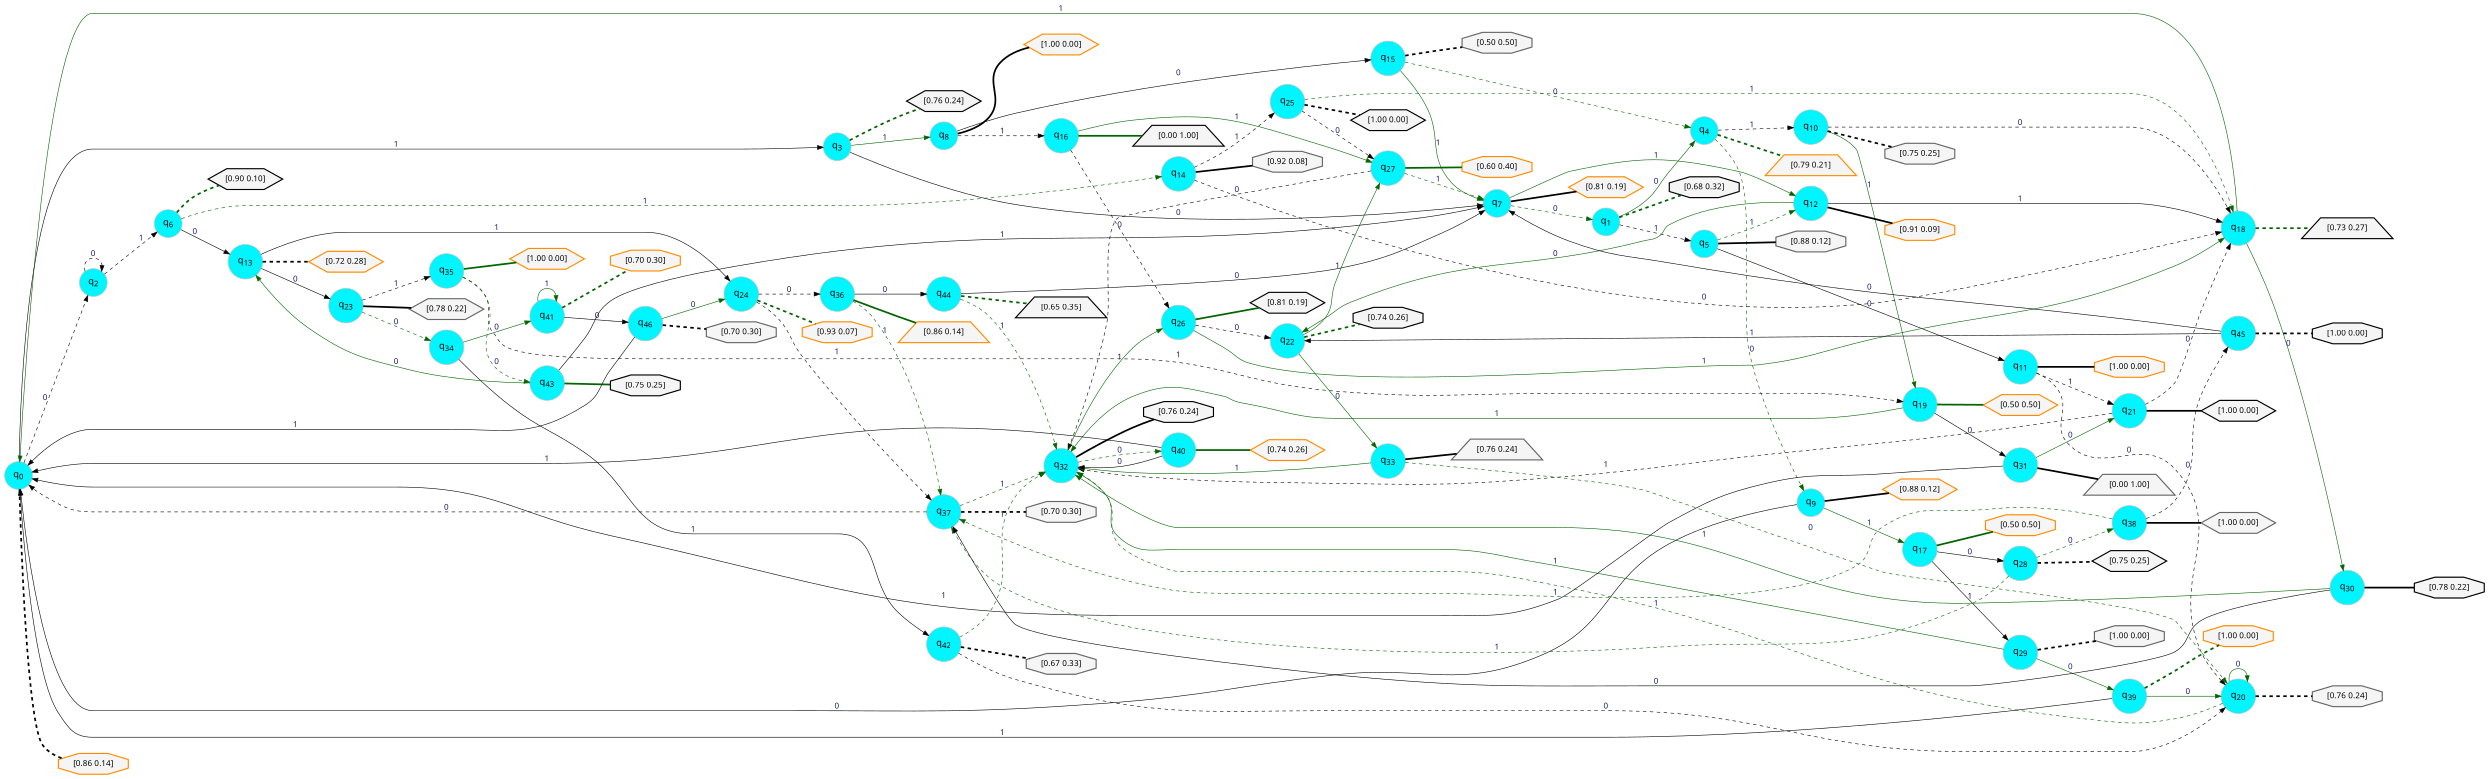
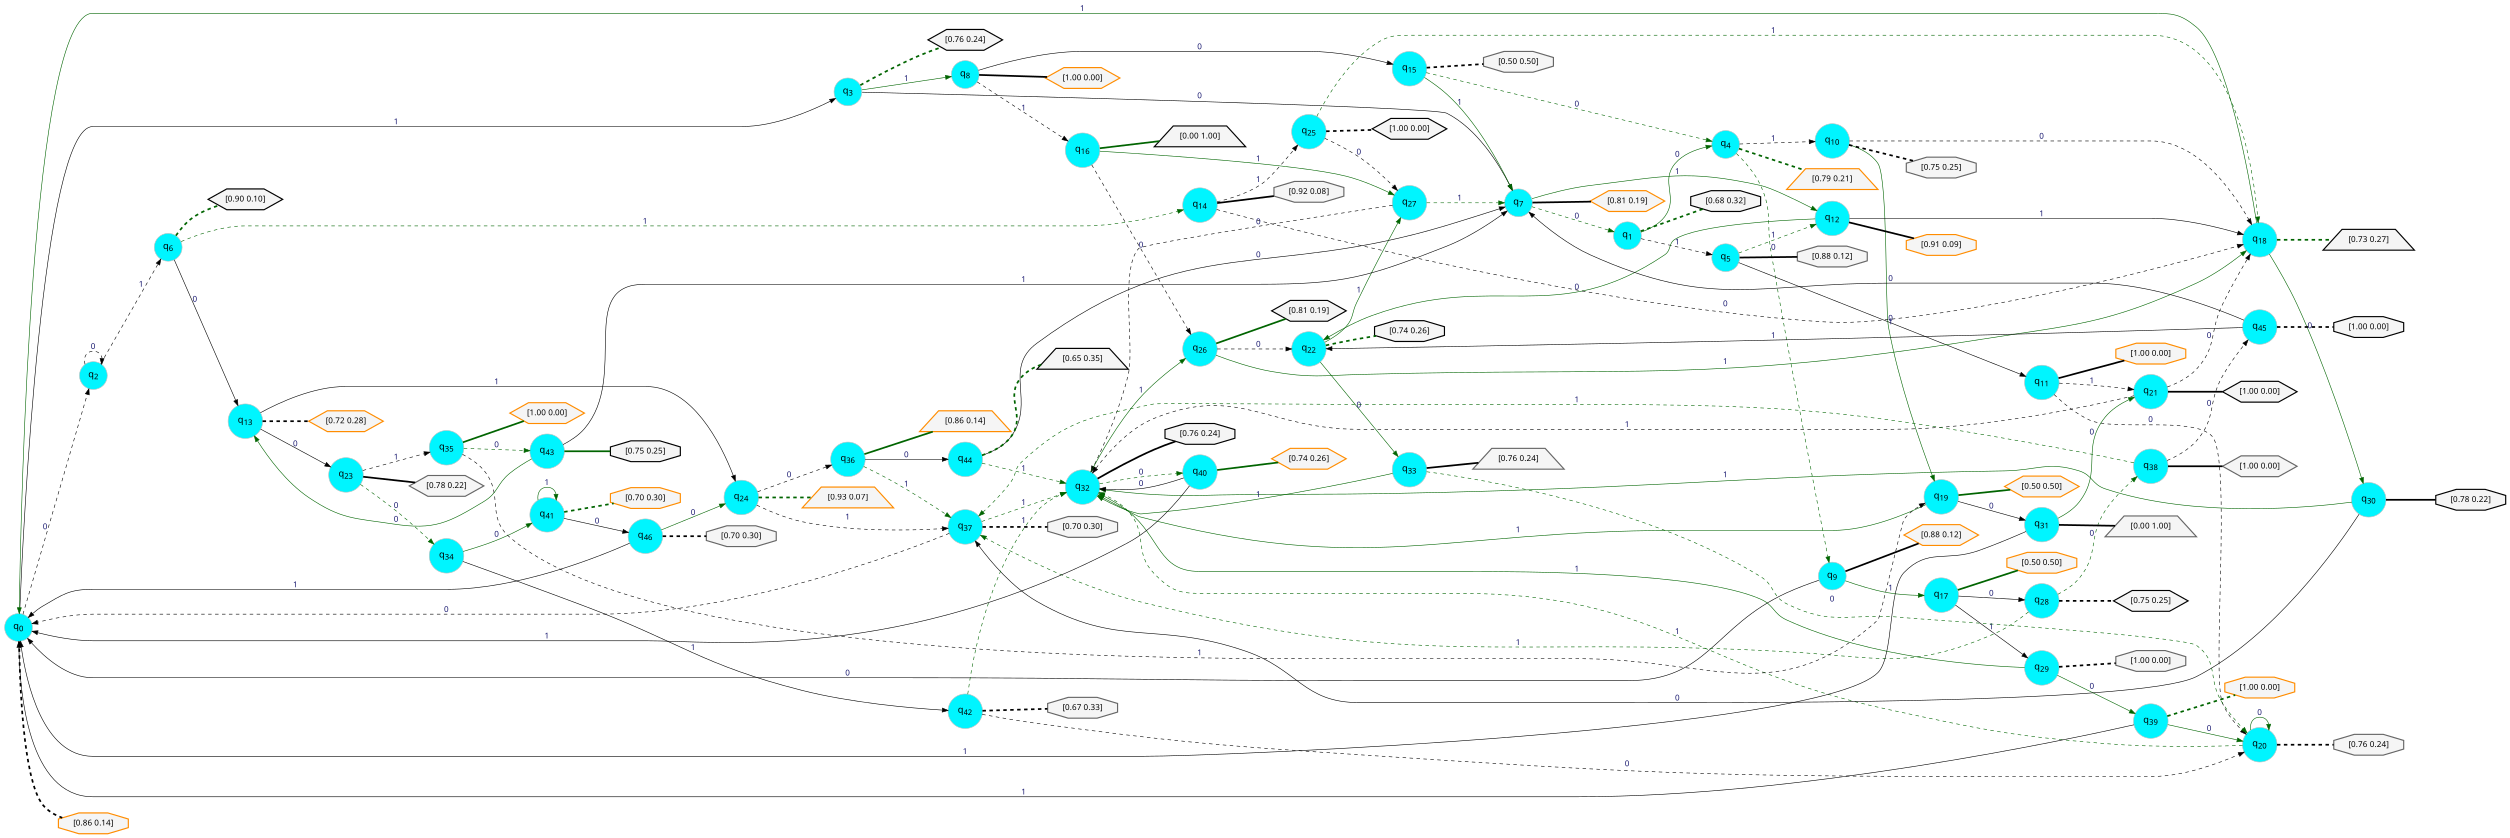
  digraph {
    fontname="Noto Sans"
    rankdir=LR
    node [color=gray fillcolor=turquoise1 fontcolor=black fontname="Noto Sans" fontsize=16 fontweight=bold shape=circle style=filled]
    edge [arrowsize=1 color=black fontcolor=midnightblue fontname="Noto Sans" fontweight=bold penwidth=1 style=solid weight=20]
    n1 [label=<q<SUB>0</SUB>>]
    n2 [label=<q<SUB>2</SUB>>]
    n3 [label=<q<SUB>3</SUB>>]
    n4 [color=darkorange fillcolor=whitesmoke fontsize=14 label="[0.86 0.14]" penwidth=2 shape=octagon]
    n5 [label=<q<SUB>6</SUB>>]
    n6 [label=<q<SUB>7</SUB>>]
    n7 [label=<q<SUB>8</SUB>>]
    n8 [color=black fillcolor=whitesmoke fontsize=14 label="[0.76 0.24]" penwidth=2 shape=hexagon]
    n9 [label=<q<SUB>1</SUB>>]
    n10 [label=<q<SUB>4</SUB>>]
    n11 [label=<q<SUB>5</SUB>>]
    n12 [color=black fillcolor=whitesmoke fontsize=14 label="[0.68 0.32]" penwidth=2 shape=octagon]
    n13 [label=<q<SUB>9</SUB>>]
    n14 [label=<q<SUB>10</SUB>>]
    n15 [color=darkorange fillcolor=whitesmoke fontsize=14 label="[0.79 0.21]" penwidth=2 shape=trapezium]
    n16 [label=<q<SUB>11</SUB>>]
    n17 [label=<q<SUB>12</SUB>>]
    n18 [color=gray40 fillcolor=whitesmoke fontsize=14 label="[0.88 0.12]" penwidth=2 shape=octagon]
    n19 [label=<q<SUB>13</SUB>>]
    n20 [label=<q<SUB>14</SUB>>]
    n21 [color=black fillcolor=whitesmoke fontsize=14 label="[0.90 0.10]" penwidth=2 shape=hexagon]
    n22 [color=darkorange fillcolor=whitesmoke fontsize=14 label="[0.81 0.19]" penwidth=2 shape=hexagon]
    n23 [label=<q<SUB>15</SUB>>]
    n24 [label=<q<SUB>16</SUB>>]
    n25 [color=darkorange fillcolor=whitesmoke fontsize=14 label="[1.00 0.00]" penwidth=2 shape=hexagon]
    n26 [label=<q<SUB>17</SUB>>]
    n27 [color=darkorange fillcolor=whitesmoke fontsize=14 label="[0.88 0.12]" penwidth=2 shape=hexagon]
    n28 [label=<q<SUB>18</SUB>>]
    n29 [label=<q<SUB>19</SUB>>]
    n30 [color=gray40 fillcolor=whitesmoke fontsize=14 label="[0.75 0.25]" penwidth=2 shape=octagon]
    n31 [label=<q<SUB>20</SUB>>]
    n32 [label=<q<SUB>21</SUB>>]
    n33 [color=darkorange fillcolor=whitesmoke fontsize=14 label="[1.00 0.00]" penwidth=2 shape=octagon]
    n34 [label=<q<SUB>22</SUB>>]
    n35 [color=darkorange fillcolor=whitesmoke fontsize=14 label="[0.91 0.09]" penwidth=2 shape=octagon]
    n36 [label=<q<SUB>23</SUB>>]
    n37 [label=<q<SUB>24</SUB>>]
    n38 [color=darkorange fillcolor=whitesmoke fontsize=14 label="[0.72 0.28]" penwidth=2 shape=hexagon]
    n39 [label=<q<SUB>25</SUB>>]
    n40 [color=gray40 fillcolor=whitesmoke fontsize=14 label="[0.92 0.08]" penwidth=2 shape=octagon]
    n41 [color=gray40 fillcolor=whitesmoke fontsize=14 label="[0.50 0.50]" penwidth=2 shape=octagon]
    n42 [label=<q<SUB>26</SUB>>]
    n43 [label=<q<SUB>27</SUB>>]
    n44 [color=black fillcolor=whitesmoke fontsize=14 label="[0.00 1.00]" penwidth=2 shape=trapezium]
    n45 [label=<q<SUB>28</SUB>>]
    n46 [label=<q<SUB>29</SUB>>]
    n47 [color=darkorange fillcolor=whitesmoke fontsize=14 label="[0.50 0.50]" penwidth=2 shape=octagon]
    n48 [label=<q<SUB>30</SUB>>]
    n49 [color=black fillcolor=whitesmoke fontsize=14 label="[0.73 0.27]" penwidth=2 shape=trapezium]
    n50 [label=<q<SUB>31</SUB>>]
    n51 [label=<q<SUB>32</SUB>>]
    n52 [color=darkorange fillcolor=whitesmoke fontsize=14 label="[0.50 0.50]" penwidth=2 shape=hexagon]
    n53 [color=gray40 fillcolor=whitesmoke fontsize=14 label="[0.76 0.24]" penwidth=2 shape=octagon]
    n54 [color=black fillcolor=whitesmoke fontsize=14 label="[1.00 0.00]" penwidth=2 shape=hexagon]
    n55 [label=<q<SUB>33</SUB>>]
    n56 [color=black fillcolor=whitesmoke fontsize=14 label="[0.74 0.26]" penwidth=2 shape=octagon]
    n57 [label=<q<SUB>34</SUB>>]
    n58 [label=<q<SUB>35</SUB>>]
    n59 [color=gray40 fillcolor=whitesmoke fontsize=14 label="[0.78 0.22]" penwidth=2 shape=hexagon]
    n60 [label=<q<SUB>36</SUB>>]
    n61 [label=<q<SUB>37</SUB>>]
-   n62 [color=darkorange fillcolor=whitesmoke fontsize=14 label="[0.93 0.07]" penwidth=2 shape=octagon]
+   n62 [color=darkorange fillcolor=whitesmoke fontsize=14 label="[0.93 0.07]" penwidth=2 shape=trapezium]
    n63 [color=black fillcolor=whitesmoke fontsize=14 label="[1.00 0.00]" penwidth=2 shape=hexagon]
    n64 [color=black fillcolor=whitesmoke fontsize=14 label="[0.81 0.19]" penwidth=2 shape=hexagon]
-   n65 [color=darkorange fillcolor=whitesmoke fontsize=14 label="[0.60 0.40]" penwidth=2 shape=octagon]
    n66 [label=<q<SUB>38</SUB>>]
    n67 [color=black fillcolor=whitesmoke fontsize=14 label="[0.75 0.25]" penwidth=2 shape=hexagon]
    n68 [label=<q<SUB>39</SUB>>]
    n69 [color=gray40 fillcolor=whitesmoke fontsize=14 label="[1.00 0.00]" penwidth=2 shape=octagon]
    n70 [color=black fillcolor=whitesmoke fontsize=14 label="[0.78 0.22]" penwidth=2 shape=octagon]
    n71 [color=gray40 fillcolor=whitesmoke fontsize=14 label="[0.00 1.00]" penwidth=2 shape=trapezium]
    n72 [label=<q<SUB>40</SUB>>]
    n73 [color=black fillcolor=whitesmoke fontsize=14 label="[0.76 0.24]" penwidth=2 shape=octagon]
    n74 [color=gray40 fillcolor=whitesmoke fontsize=14 label="[0.76 0.24]" penwidth=2 shape=trapezium]
    n75 [label=<q<SUB>41</SUB>>]
    n76 [label=<q<SUB>42</SUB>>]
    n77 [label=<q<SUB>43</SUB>>]
    n78 [color=darkorange fillcolor=whitesmoke fontsize=14 label="[1.00 0.00]" penwidth=2 shape=hexagon]
    n79 [label=<q<SUB>44</SUB>>]
    n80 [color=darkorange fillcolor=whitesmoke fontsize=14 label="[0.86 0.14]" penwidth=2 shape=trapezium]
    n81 [color=gray40 fillcolor=whitesmoke fontsize=14 label="[0.70 0.30]" penwidth=2 shape=octagon]
    n82 [label=<q<SUB>45</SUB>>]
    n83 [color=gray40 fillcolor=whitesmoke fontsize=14 label="[1.00 0.00]" penwidth=2 shape=hexagon]
    n84 [color=darkorange fillcolor=whitesmoke fontsize=14 label="[1.00 0.00]" penwidth=2 shape=octagon]
    n85 [color=darkorange fillcolor=whitesmoke fontsize=14 label="[0.74 0.26]" penwidth=2 shape=hexagon]
    n86 [label=<q<SUB>46</SUB>>]
    n87 [color=darkorange fillcolor=whitesmoke fontsize=14 label="[0.70 0.30]" penwidth=2 shape=octagon]
    n88 [color=gray40 fillcolor=whitesmoke fontsize=14 label="[0.67 0.33]" penwidth=2 shape=octagon]
    n89 [color=black fillcolor=whitesmoke fontsize=14 label="[0.75 0.25]" penwidth=2 shape=octagon]
    n90 [color=black fillcolor=whitesmoke fontsize=14 label="[0.65 0.35]" penwidth=2 shape=trapezium]
    n91 [color=black fillcolor=whitesmoke fontsize=14 label="[1.00 0.00]" penwidth=2 shape=octagon]
    n92 [color=gray40 fillcolor=whitesmoke fontsize=14 label="[0.70 0.30]" penwidth=2 shape=octagon]
    n1 -> n2 [label=0 style=dashed]
    n1 -> n3 [label=1]
    n1 -> n4 [arrowhead=none penwidth=3 style=dashed]
    n2 -> n2 [label=0 style=dashed]
    n2 -> n5 [label=1 style=dashed]
    n3 -> n6 [label=0]
    n3 -> n7 [color=darkgreen label=1]
    n3 -> n8 [arrowhead=none color=darkgreen penwidth=3 style=dashed]
    n5 -> n19 [label=0]
    n5 -> n20 [color=darkgreen label=1 style=dashed]
    n5 -> n21 [arrowhead=none color=darkgreen penwidth=3 style=dashed]
    n6 -> n9 [color=darkgreen label=0 style=dashed]
    n6 -> n17 [color=darkgreen label=1]
    n6 -> n22 [arrowhead=none penwidth=3]
    n7 -> n23 [label=0]
    n7 -> n24 [label=1 style=dashed]
    n7 -> n25 [arrowhead=none penwidth=3]
    n9 -> n10 [color=darkgreen label=0]
    n9 -> n11 [label=1 style=dashed]
    n9 -> n12 [arrowhead=none color=darkgreen penwidth=3 style=dashed]
    n10 -> n13 [color=darkgreen label=0 style=dashed]
    n10 -> n14 [label=1 style=dashed]
    n10 -> n15 [arrowhead=none color=darkgreen penwidth=3 style=dashed]
    n11 -> n16 [label=0]
    n11 -> n17 [color=darkgreen label=1 style=dashed]
    n11 -> n18 [arrowhead=none penwidth=3]
    n13 -> n1 [label=0]
    n13 -> n26 [color=darkgreen label=1]
    n13 -> n27 [arrowhead=none penwidth=3]
    n14 -> n28 [label=0 style=dashed]
    n14 -> n29 [color=darkgreen label=1]
    n14 -> n30 [arrowhead=none penwidth=3 style=dashed]
    n16 -> n31 [label=0 style=dashed]
    n16 -> n32 [label=1 style=dashed]
    n16 -> n33 [arrowhead=none penwidth=3]
    n17 -> n28 [label=1]
    n17 -> n34 [color=darkgreen label=0]
    n17 -> n35 [arrowhead=none penwidth=3]
    n19 -> n36 [label=0]
    n19 -> n37 [label=1]
    n19 -> n38 [arrowhead=none penwidth=3 style=dashed]
    n20 -> n28 [label=0 style=dashed]
    n20 -> n39 [label=1 style=dashed]
    n20 -> n40 [arrowhead=none penwidth=3]
    n23 -> n6 [color=darkgreen label=1]
    n23 -> n10 [color=darkgreen label=0 style=dashed]
    n23 -> n41 [arrowhead=none penwidth=3 style=dashed]
    n24 -> n42 [label=0 style=dashed]
    n24 -> n43 [color=darkgreen label=1]
    n24 -> n44 [arrowhead=none color=darkgreen penwidth=3]
    n26 -> n45 [label=0]
    n26 -> n46 [label=1]
    n26 -> n47 [arrowhead=none color=darkgreen penwidth=3]
    n28 -> n1 [color=darkgreen label=1]
    n28 -> n48 [color=darkgreen label=0]
    n28 -> n49 [arrowhead=none color=darkgreen penwidth=3 style=dashed]
    n29 -> n50 [label=0]
    n29 -> n51 [color=darkgreen label=1]
    n29 -> n52 [arrowhead=none color=darkgreen penwidth=3]
    n31 -> n31 [color=darkgreen label=0]
    n31 -> n51 [color=darkgreen label=1 style=dashed]
    n31 -> n53 [arrowhead=none penwidth=3 style=dashed]
    n32 -> n28 [label=0 style=dashed]
    n32 -> n51 [label=1 style=dashed]
    n32 -> n54 [arrowhead=none penwidth=3]
    n34 -> n43 [color=darkgreen label=1]
    n34 -> n55 [color=darkgreen label=0]
    n34 -> n56 [arrowhead=none color=darkgreen penwidth=3 style=dashed]
    n36 -> n57 [color=darkgreen label=0 style=dashed]
    n36 -> n58 [label=1 style=dashed]
    n36 -> n59 [arrowhead=none penwidth=3]
    n37 -> n60 [label=0 style=dashed]
    n37 -> n61 [label=1 style=dashed]
    n37 -> n62 [arrowhead=none color=darkgreen penwidth=3 style=dashed]
    n39 -> n28 [color=darkgreen label=1 style=dashed]
    n39 -> n43 [label=0 style=dashed]
    n39 -> n63 [arrowhead=none penwidth=3 style=dashed]
    n42 -> n28 [color=darkgreen label=1]
    n42 -> n34 [label=0 style=dashed]
    n42 -> n64 [arrowhead=none color=darkgreen penwidth=3]
    n43 -> n6 [color=darkgreen label=1 style=dashed]
    n43 -> n51 [label=0 style=dashed]
-   n43 -> n65 [arrowhead=none color=darkgreen penwidth=3]
    n45 -> n61 [color=darkgreen label=1 style=dashed]
    n45 -> n66 [color=darkgreen label=0 style=dashed]
    n45 -> n67 [arrowhead=none penwidth=3 style=dashed]
    n46 -> n51 [color=darkgreen label=1]
    n46 -> n68 [color=darkgreen label=0]
    n46 -> n69 [arrowhead=none penwidth=3 style=dashed]
    n48 -> n51 [color=darkgreen label=1]
    n48 -> n61 [label=0]
    n48 -> n70 [arrowhead=none penwidth=3]
    n50 -> n1 [label=1]
    n50 -> n32 [color=darkgreen label=0]
    n50 -> n71 [arrowhead=none penwidth=3]
    n51 -> n42 [color=darkgreen label=1]
    n51 -> n72 [color=darkgreen label=0 style=dashed]
    n51 -> n73 [arrowhead=none penwidth=3]
    n55 -> n31 [color=darkgreen label=0 style=dashed]
    n55 -> n51 [color=darkgreen label=1]
    n55 -> n74 [arrowhead=none penwidth=3]
    n57 -> n75 [color=darkgreen label=0]
    n57 -> n76 [label=1]
    n58 -> n29 [label=1 style=dashed]
    n58 -> n77 [color=darkgreen label=0 style=dashed]
    n58 -> n78 [arrowhead=none color=darkgreen penwidth=3]
    n60 -> n61 [color=darkgreen label=1 style=dashed]
    n60 -> n79 [label=0]
    n60 -> n80 [arrowhead=none color=darkgreen penwidth=3]
    n61 -> n1 [label=0 style=dashed]
    n61 -> n51 [color=darkgreen label=1 style=dashed]
    n61 -> n81 [arrowhead=none penwidth=3 style=dashed]
    n66 -> n61 [color=darkgreen label=1 style=dashed]
    n66 -> n82 [label=0 style=dashed]
    n66 -> n83 [arrowhead=none penwidth=3]
    n68 -> n1 [label=1]
    n68 -> n31 [color=darkgreen label=0]
    n68 -> n84 [arrowhead=none color=darkgreen penwidth=3 style=dashed]
    n72 -> n1 [label=1]
    n72 -> n51 [label=0]
    n72 -> n85 [arrowhead=none color=darkgreen penwidth=3]
    n75 -> n75 [color=darkgreen label=1]
    n75 -> n86 [label=0]
    n75 -> n87 [arrowhead=none color=darkgreen penwidth=3 style=dashed]
    n76 -> n31 [label=0 style=dashed]
    n76 -> n51 [color=darkgreen label=1 style=dashed]
    n76 -> n88 [arrowhead=none penwidth=3 style=dashed]
    n77 -> n6 [label=1]
    n77 -> n19 [color=darkgreen label=0]
    n77 -> n89 [arrowhead=none color=darkgreen penwidth=3]
    n79 -> n6 [label=0]
    n79 -> n51 [color=darkgreen label=1 style=dashed]
    n79 -> n90 [arrowhead=none color=darkgreen penwidth=3 style=dashed]
    n82 -> n6 [label=0]
    n82 -> n34 [label=1]
    n82 -> n91 [arrowhead=none penwidth=3 style=dashed]
    n86 -> n1 [label=1]
    n86 -> n37 [color=darkgreen label=0]
    n86 -> n92 [arrowhead=none penwidth=3 style=dashed]
  }
